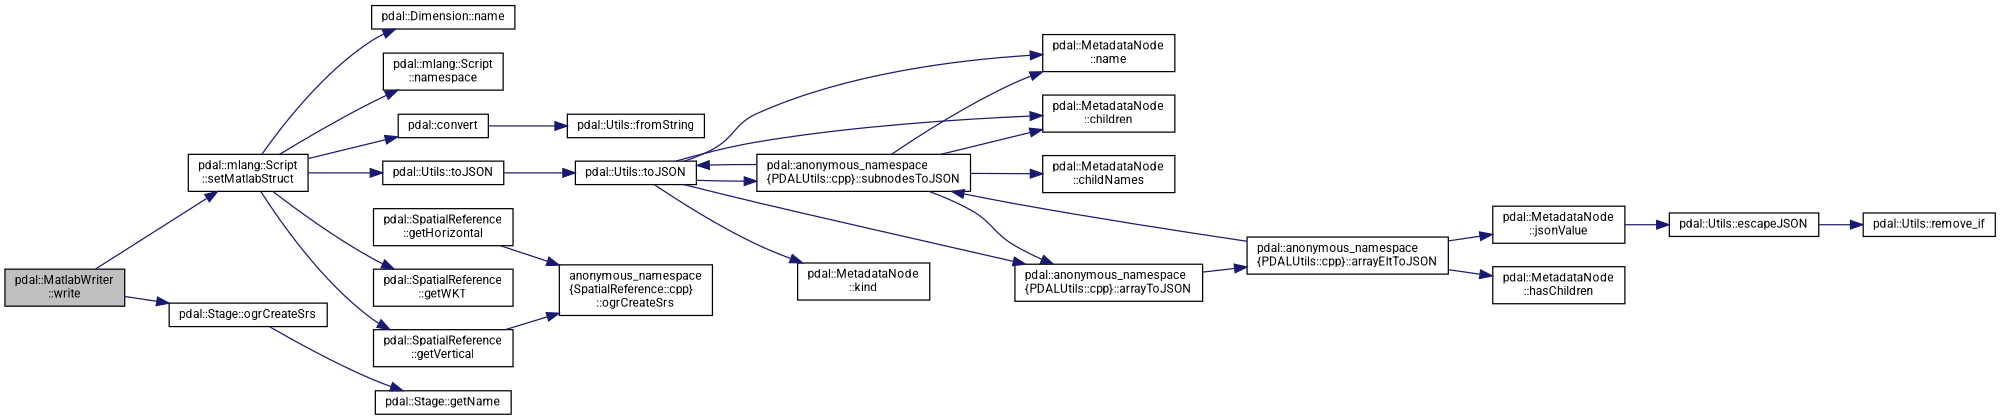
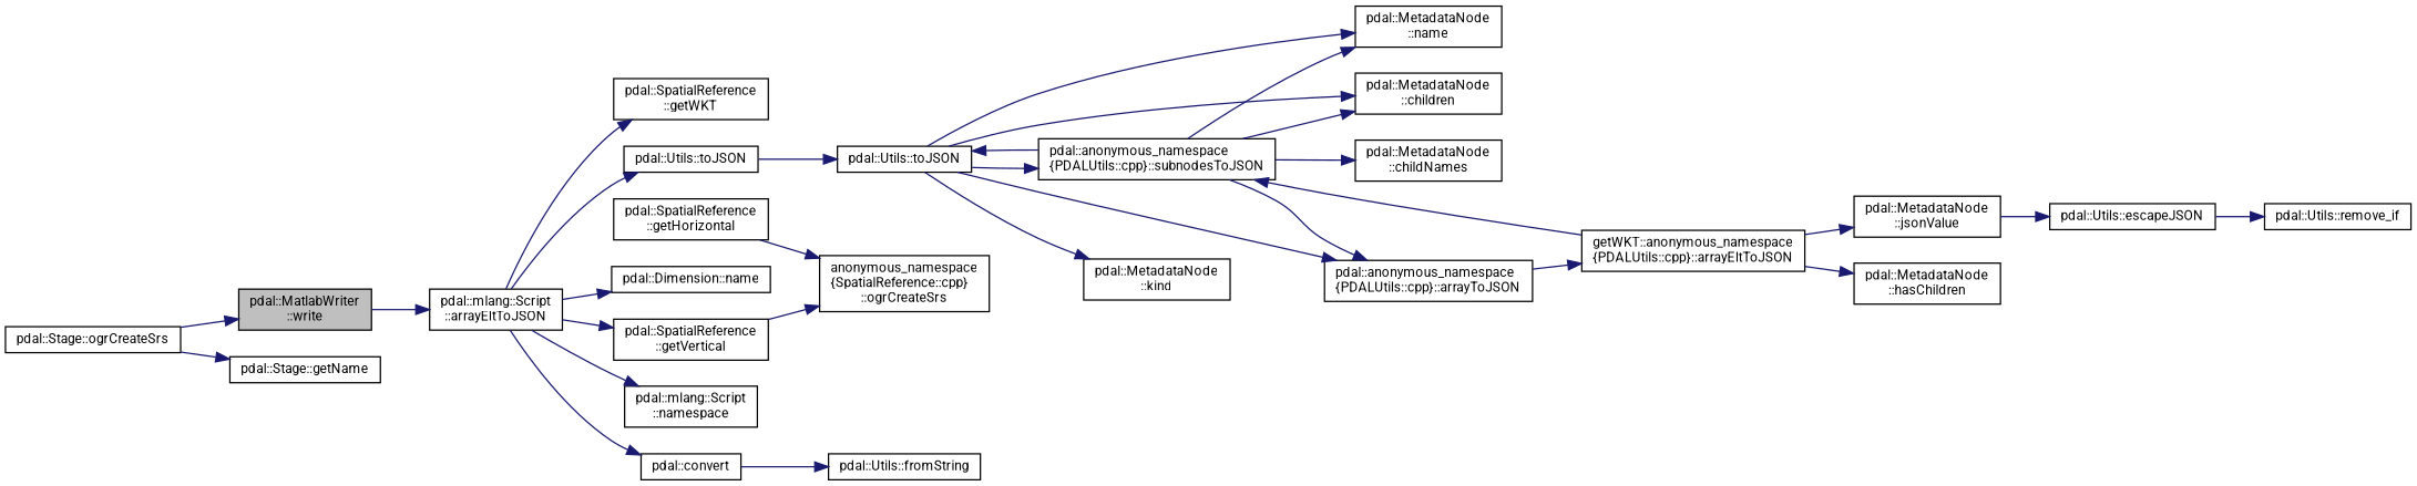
  digraph {
    fontname=Roboto
    rankdir=LR
    node [color=black fillcolor=white fontname=Roboto fontsize=10 shape=record style=filled]
    edge [color=midnightblue fontname=Roboto fontsize=10 labelfontname=Helvetica labelfontsize=10 style=solid]
    n1 [fillcolor=grey75 fontcolor=black height=0.2 label="pdal::MatlabWriter\l::write" width=0.4]
-   n2 [height=0.2 label="pdal::mlang::Script\l::setMatlabStruct" width=0.4]
+   n2 [height=0.2 label="pdal::mlang::Script\l::arrayEltToJSON" width=0.4]
    n3 [height=0.2 label="pdal::Stage::ogrCreateSrs" width=0.4]
    n4 [height=0.2 label="pdal::Dimension::name" width=0.4]
    n5 [height=0.2 label="pdal::mlang::Script\l::namespace" width=0.4]
    n6 [height=0.2 label="pdal::convert" width=0.4]
    n7 [height=0.2 label="pdal::Utils::toJSON" width=0.4]
    n8 [height=0.2 label="pdal::SpatialReference\l::getWKT" width=0.4]
    n9 [height=0.2 label="pdal::SpatialReference\l::getVertical" width=0.4]
    n10 [height=0.2 label="pdal::Stage::getName" width=0.4]
    n11 [height=0.2 label="pdal::Utils::fromString" width=0.4]
    n12 [height=0.2 label="pdal::Utils::toJSON" width=0.4]
    n13 [height=0.2 label="pdal::SpatialReference\l::getHorizontal" width=0.4]
    n14 [height=0.2 label="anonymous_namespace\l\{SpatialReference::cpp\}\l::ogrCreateSrs" width=0.4]
    n15 [height=0.2 label="pdal::MetadataNode\l::name" width=0.4]
    n16 [height=0.2 label="pdal::anonymous_namespace\l\{PDALUtils::cpp\}::subnodesToJSON" width=0.4]
    n17 [height=0.2 label="pdal::MetadataNode\l::children" width=0.4]
    n18 [height=0.2 label="pdal::MetadataNode\l::kind" width=0.4]
    n19 [height=0.2 label="pdal::anonymous_namespace\l\{PDALUtils::cpp\}::arrayToJSON" width=0.4]
    n20 [height=0.2 label="pdal::MetadataNode\l::childNames" width=0.4]
-   n21 [height=0.2 label="pdal::anonymous_namespace\l\{PDALUtils::cpp\}::arrayEltToJSON" width=0.4]
+   n21 [height=0.2 label="getWKT::anonymous_namespace\l\{PDALUtils::cpp\}::arrayEltToJSON" width=0.4]
    n22 [height=0.2 label="pdal::MetadataNode\l::jsonValue" width=0.4]
    n23 [height=0.2 label="pdal::MetadataNode\l::hasChildren" width=0.4]
    n24 [height=0.2 label="pdal::Utils::escapeJSON" width=0.4]
    n25 [height=0.2 label="pdal::Utils::remove_if" width=0.4]
    n1 -> n2
-   n1 -> n3
+   n3 -> n1
    n2 -> n4
    n2 -> n5
    n2 -> n6
    n2 -> n7
    n2 -> n8
    n2 -> n9
    n3 -> n10
    n6 -> n11
    n7 -> n12
    n9 -> n14
    n12 -> n15
    n12 -> n16
    n12 -> n17
    n12 -> n18
    n12 -> n19
    n13 -> n14
    n16 -> n12
    n16 -> n15
    n16 -> n17
    n16 -> n19
    n16 -> n20
    n19 -> n21
    n21 -> n16
    n21 -> n22
    n21 -> n23
    n22 -> n24
    n24 -> n25
  }
